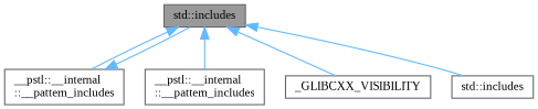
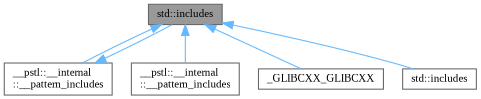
  digraph {
    rankdir=TB
    fontname="Liberation Serif"
    node [color=grey40 fillcolor=white fontname="Liberation Serif" fontsize=10 shape=box style=filled]
    edge [color=steelblue1 dir=back fontname="Liberation Serif" fontsize=10 labelfontname=Helvetica labelfontsize=10 style=solid]
    n1 [color=gray40 fillcolor=grey60 fontcolor=black height=0.2 label="std::includes" width=0.4]
    n2 [height=0.2 label="__pstl::__internal\l::__pattern_includes" width=0.4]
    n3 [height=0.2 label="__pstl::__internal\l::__pattern_includes" width=0.4]
-   n4 [height=0.2 label=_GLIBCXX_VISIBILITY width=0.4]
+   n4 [height=0.2 label=_GLIBCXX_GLIBCXX width=0.4]
    n5 [height=0.2 label="std::includes" width=0.4]
    n1 -> n2
    n1 -> n3
    n1 -> n4
    n1 -> n5
    n2 -> n1
  }
